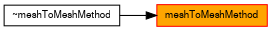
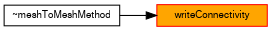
  digraph {
    rankdir=LR
    node [fontname=FreeSans fontsize=10 shape=record style=filled]
    n1 [color=black fillcolor=white fontcolor=black height=0.2 label="~meshToMeshMethod" width=0.4]
-   n2 [color=red height=0.2 label=meshToMeshMethod width=0.4 fillcolor=orange]
+   n2 [color=red height=0.2 label=writeConnectivity width=0.4 fillcolor=orange]
    n1 -> n2 [color=black fontname=FreeSans fontsize=10 labelfontname=FreeSans labelfontsize=10 style=solid]
  }
